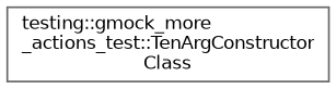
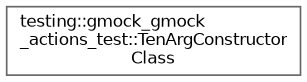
  digraph {
    rankdir=LR
-   n1 [color=grey40 fillcolor=white fontname=Helvetica fontsize=10 height=0.2 label="testing::gmock_more\l_actions_test::TenArgConstructor\lClass" shape=box style=filled width=0.4]
+   n1 [color=grey40 fillcolor=white fontname=Helvetica fontsize=10 height=0.2 label="testing::gmock_gmock\l_actions_test::TenArgConstructor\lClass" shape=box style=filled width=0.4]
  }
